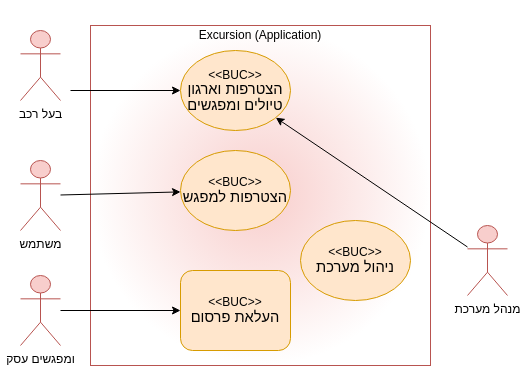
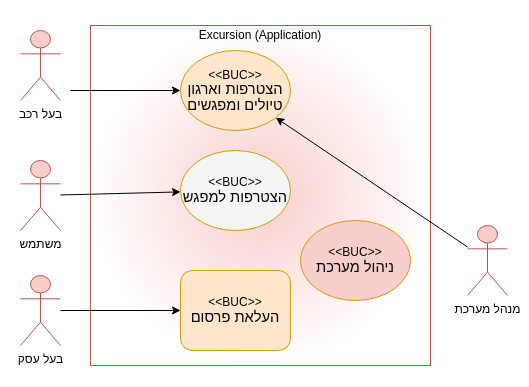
  <mxCell id="0" />
  <mxCell id="1" parent="0" />
  <mxCell id="2" value="בעל רכב" style="shape=umlActor;verticalLabelPosition=bottom;verticalAlign=top;html=1;outlineConnect=0;fillColor=#f8cecc;strokeColor=#b85450;" parent="1" vertex="1"><mxGeometry x="20" y="30" width="40" height="70" as="geometry" /></mxCell>
  <mxCell id="3" value="מנהל מערכת" style="shape=umlActor;verticalLabelPosition=bottom;verticalAlign=top;html=1;outlineConnect=0;fillColor=#f8cecc;strokeColor=#b85450;" parent="1" vertex="1"><mxGeometry x="467" y="225" width="40" height="70" as="geometry" /></mxCell>
  <mxCell id="4" value="" style="whiteSpace=wrap;html=1;aspect=fixed;fillColor=#f8cecc;strokeColor=#b85450;gradientColor=#ffffff;gradientDirection=radial;" parent="1" vertex="1"><mxGeometry x="90" y="25" width="340" height="340" as="geometry" /></mxCell>
  <mxCell id="5" value="&amp;lt;&amp;lt;BUC&amp;gt;&amp;gt;&lt;br&gt;&lt;span lang=&quot;HE&quot; dir=&quot;RTL&quot; style=&quot;font-size: 11.0pt ; line-height: 107% ; font-family: &amp;#34;arial&amp;#34; , sans-serif&quot;&gt;הצטרפות וארגון טיולים ומפגשים&lt;/span&gt;" style="ellipse;whiteSpace=wrap;html=1;fillColor=#ffe6cc;strokeColor=#d79b00;" parent="1" vertex="1"><mxGeometry x="180" y="50" width="110" height="80" as="geometry" /></mxCell>
  <mxCell id="6" value="Excursion (Application)" style="text;html=1;strokeColor=none;fillColor=none;align=center;verticalAlign=middle;whiteSpace=wrap;rounded=0;" parent="1" vertex="1"><mxGeometry x="190" y="20" width="140" height="30" as="geometry" /></mxCell>
  <mxCell id="7" value="" style="endArrow=classic;html=1;rounded=0;entryX=0;entryY=0.5;entryDx=0;entryDy=0;" parent="1" target="5" edge="1"><mxGeometry width="50" height="50" relative="1" as="geometry"><mxPoint x="70" y="90" as="sourcePoint" /><mxPoint x="260" y="120" as="targetPoint" /></mxGeometry></mxCell>
- <mxCell id="8" value="&amp;lt;&amp;lt;BUC&amp;gt;&amp;gt;&lt;br&gt;&lt;font face=&quot;arial, sans-serif&quot;&gt;&lt;span style=&quot;font-size: 14.667px&quot;&gt;ניהול מערכת&lt;/span&gt;&lt;/font&gt;" style="ellipse;whiteSpace=wrap;html=1;fillColor=#ffe6cc;strokeColor=#d79b00;" parent="1" vertex="1"><mxGeometry x="300" y="220" width="110" height="80" as="geometry" /></mxCell>
+ <mxCell id="8" value="&amp;lt;&amp;lt;BUC&amp;gt;&amp;gt;&lt;br&gt;&lt;font face=&quot;arial, sans-serif&quot;&gt;&lt;span style=&quot;font-size: 14.667px&quot;&gt;ניהול מערכת&lt;/span&gt;&lt;/font&gt;" style="ellipse;whiteSpace=wrap;html=1;fillColor=#f8cecc;strokeColor=#d79b00;" parent="1" vertex="1"><mxGeometry x="300" y="220" width="110" height="80" as="geometry" /></mxCell>
  <mxCell id="9" value="" style="endArrow=classic;html=1;rounded=0;" parent="1" target="5" edge="1" source="3"><mxGeometry width="50" height="50" relative="1" as="geometry"><mxPoint x="70" y="250" as="sourcePoint" /><mxPoint x="120" y="200" as="targetPoint" /></mxGeometry></mxCell>
- <mxCell id="10" value="&amp;lt;&amp;lt;BUC&amp;gt;&amp;gt;&lt;br&gt;&lt;font face=&quot;arial, sans-serif&quot;&gt;&lt;span style=&quot;font-size: 14.667px&quot;&gt;הצטרפות למפגש&lt;/span&gt;&lt;/font&gt;" style="ellipse;whiteSpace=wrap;html=1;fillColor=#ffe6cc;strokeColor=#d79b00;" vertex="1" parent="1"><mxGeometry x="180" y="150" width="110" height="80" as="geometry" /></mxCell>
+ <mxCell id="10" value="&amp;lt;&amp;lt;BUC&amp;gt;&amp;gt;&lt;br&gt;&lt;font face=&quot;arial, sans-serif&quot;&gt;&lt;span style=&quot;font-size: 14.667px&quot;&gt;הצטרפות למפגש&lt;/span&gt;&lt;/font&gt;" style="ellipse;whiteSpace=wrap;html=1;fillColor=#f5f5f5;strokeColor=#d79b00;" vertex="1" parent="1"><mxGeometry x="180" y="150" width="110" height="80" as="geometry" /></mxCell>
  <mxCell id="11" value="משתמש" style="shape=umlActor;verticalLabelPosition=bottom;verticalAlign=top;html=1;outlineConnect=0;fillColor=#f8cecc;strokeColor=#b85450;" vertex="1" parent="1"><mxGeometry x="20" y="160" width="40" height="70" as="geometry" /></mxCell>
  <mxCell id="12" value="" style="endArrow=classic;html=1;rounded=0;" edge="1" parent="1" source="11" target="10"><mxGeometry width="50" height="50" relative="1" as="geometry"><mxPoint x="60" y="200" as="sourcePoint" /><mxPoint x="170" y="210" as="targetPoint" /></mxGeometry></mxCell>
- <mxCell id="13" value="ומפגשים עסק" style="shape=umlActor;verticalLabelPosition=bottom;verticalAlign=top;html=1;outlineConnect=0;fillColor=#f8cecc;strokeColor=#b85450;" vertex="1" parent="1"><mxGeometry x="20" y="275" width="40" height="70" as="geometry" /></mxCell>
+ <mxCell id="13" value="בעל עסק" style="shape=umlActor;verticalLabelPosition=bottom;verticalAlign=top;html=1;outlineConnect=0;fillColor=#f8cecc;strokeColor=#b85450;" vertex="1" parent="1"><mxGeometry x="20" y="275" width="40" height="70" as="geometry" /></mxCell>
  <mxCell id="14" value="&amp;lt;&amp;lt;BUC&amp;gt;&amp;gt;&lt;br&gt;&lt;font face=&quot;arial, sans-serif&quot;&gt;&lt;span style=&quot;font-size: 14.667px&quot;&gt;העלאת פרסום&lt;/span&gt;&lt;/font&gt;" style="whiteSpace=wrap;html=1;fillColor=#ffe6cc;strokeColor=#d79b00;rounded=1;" vertex="1" parent="1"><mxGeometry x="180" y="270" width="110" height="80" as="geometry" /></mxCell>
  <mxCell id="15" value="" style="endArrow=classic;html=1;rounded=0;" edge="1" parent="1" source="13" target="14"><mxGeometry width="50" height="50" relative="1" as="geometry"><mxPoint x="210" y="190" as="sourcePoint" /><mxPoint x="260" y="140" as="targetPoint" /></mxGeometry></mxCell>
